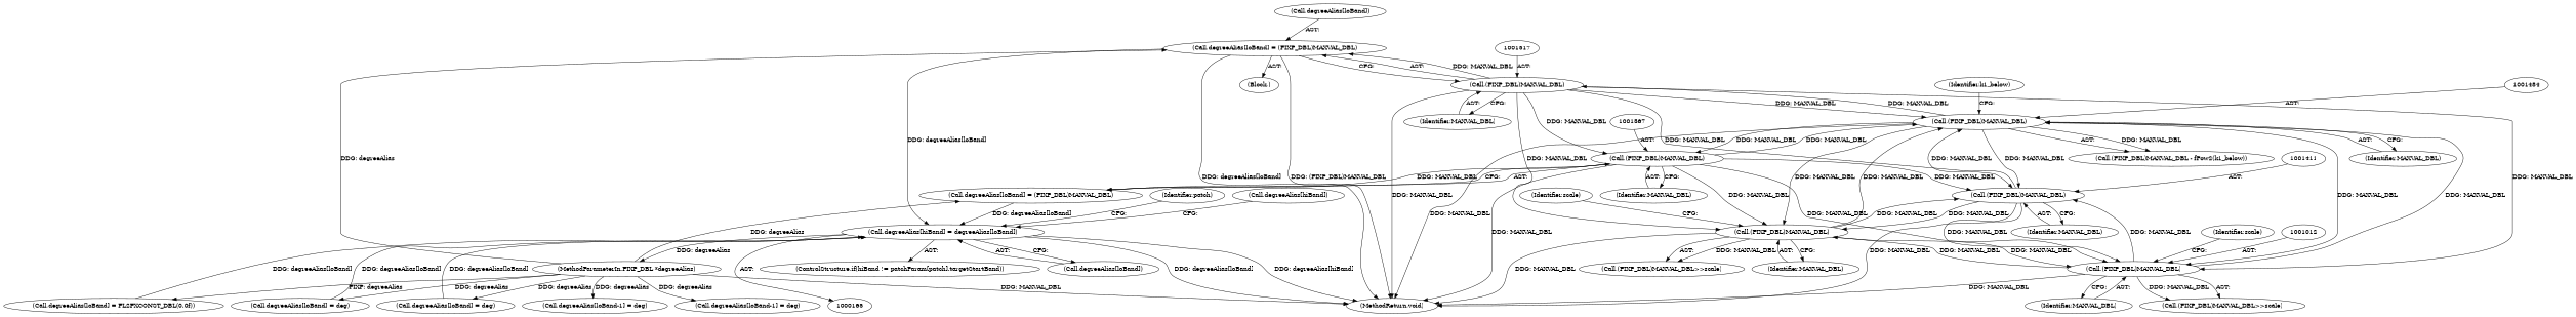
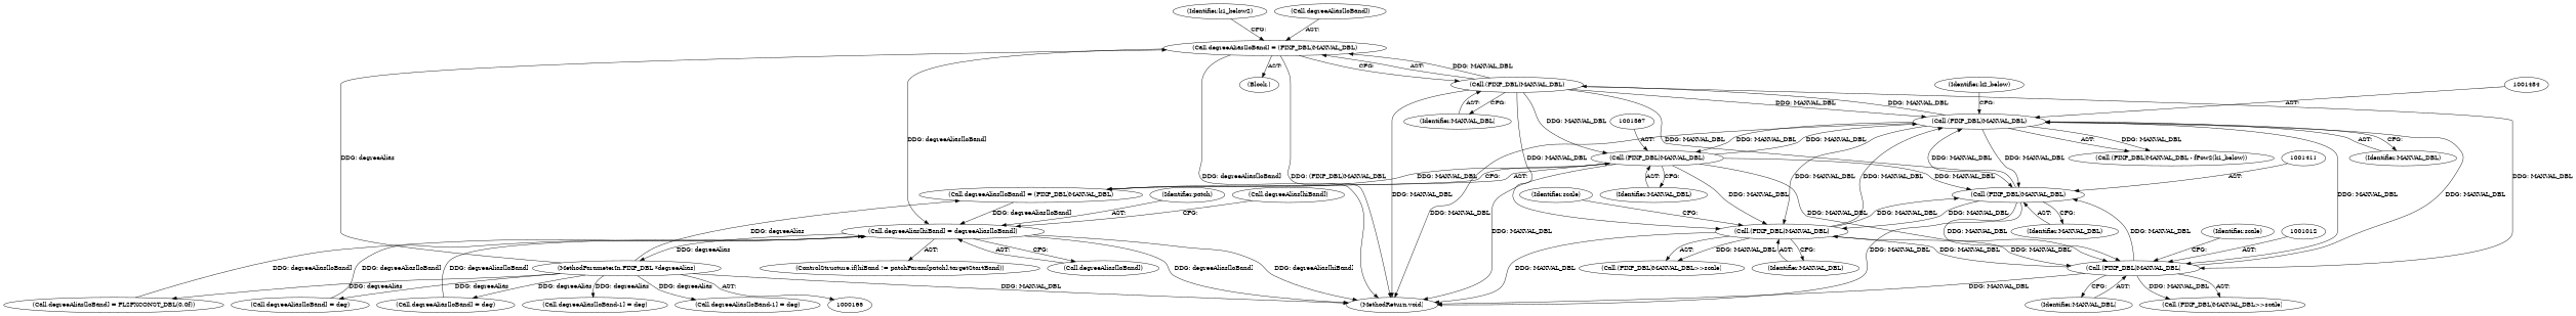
  digraph {
    fontname="DejaVu Serif"
    node [fontname="DejaVu Serif"]
    edge [fontname="DejaVu Serif"]
    n1 [label="(Call,degreeAlias[loBand] = (FIXP_DBL)MAXVAL_DBL)"]
    n2 [label="(Call,(FIXP_DBL)MAXVAL_DBL)"]
    n3 [label="(Call,degreeAlias[hiBand] = degreeAlias[loBand])"]
    n4 [label="(Block,)"]
    n5 [label="(MethodReturn,void)"]
    n6 [label="(Call,(FIXP_DBL)MAXVAL_DBL)"]
    n7 [label="(Call,(FIXP_DBL)MAXVAL_DBL)"]
    n8 [label="(Call,(FIXP_DBL)MAXVAL_DBL)"]
    n9 [label="(Call,(FIXP_DBL)MAXVAL_DBL)"]
    n10 [label="(Call,(FIXP_DBL)MAXVAL_DBL)"]
    n11 [label="(Identifier,MAXVAL_DBL)"]
    n12 [label="(MethodParameterIn,FIXP_DBL *degreeAlias)"]
    n13 [label="(ControlStructure,if(hiBand != patchParam[patch].targetStartBand))"]
    n14 [label="(Call,degreeAlias[loBand])"]
    n15 [label="(Identifier,MAXVAL_DBL)"]
    n16 [label="(Call,(FIXP_DBL)MAXVAL_DBL - fPow2(k1_below))"]
    n17 [label="(Identifier,MAXVAL_DBL)"]
    n18 [label="(Call,(FIXP_DBL)MAXVAL_DBL>>scale)"]
    n19 [label="(Identifier,MAXVAL_DBL)"]
    n20 [label="(Identifier,MAXVAL_DBL)"]
    n21 [label="(Call,(FIXP_DBL)MAXVAL_DBL>>scale)"]
    n22 [label="(Identifier,MAXVAL_DBL)"]
    n23 [label="(Call,degreeAlias[loBand] = (FIXP_DBL)MAXVAL_DBL)"]
    n24 [label="(Call,degreeAlias[loBand-1] = deg)"]
    n25 [label="(Call,degreeAlias[loBand-1] = deg)"]
    n26 [label="(Call,degreeAlias[loBand] = deg)"]
    n27 [label="(Call,degreeAlias[loBand] = deg)"]
    n28 [label="(Call,degreeAlias[loBand] = FL2FXCONST_DBL(0.0f))"]
    1000165
    n30 [label="(Call,degreeAlias[hiBand])"]
    n31 [label="(Identifier,scale)"]
-   n32 [label="(Identifier,k1_below)"]
+   n32 [label="(Identifier,k2_below)"]
    n33 [label="(Identifier,patch)"]
+   n34 [label="(Identifier,k1_below2)"]
    n35 [label="(Identifier,scale)"]
    n36 [label="(Call,degreeAlias[loBand])"]
-   1001517
    1001484
    n39 [label=1001411]
    1001012
    1001567
    n1 -> n2 [label="CFG: "]
    n1 -> n3 [label="DDG: degreeAlias[loBand]"]
    n1 -> n4 [label="AST: "]
    n1 -> n5 [label="DDG: degreeAlias[loBand]"]
    n1 -> n5 [label="DDG: (FIXP_DBL)MAXVAL_DBL"]
    n2 -> n1 [label="AST: "]
    n2 -> n1 [label="DDG: MAXVAL_DBL"]
    n2 -> n5 [label="DDG: MAXVAL_DBL"]
    n2 -> n6 [label="DDG: MAXVAL_DBL"]
    n2 -> n7 [label="DDG: MAXVAL_DBL"]
    n2 -> n8 [label="DDG: MAXVAL_DBL"]
    n2 -> n9 [label="DDG: MAXVAL_DBL"]
    n2 -> n10 [label="DDG: MAXVAL_DBL"]
    n2 -> n11 [label="CFG: "]
    n3 -> n5 [label="DDG: degreeAlias[hiBand]"]
    n3 -> n5 [label="DDG: degreeAlias[loBand]"]
    n3 -> n12 [label="DDG: degreeAlias"]
    n3 -> n13 [label="AST: "]
    n3 -> n14 [label="CFG: "]
    n6 -> n2 [label="DDG: MAXVAL_DBL"]
    n6 -> n5 [label="DDG: MAXVAL_DBL"]
    n6 -> n7 [label="DDG: MAXVAL_DBL"]
    n6 -> n8 [label="DDG: MAXVAL_DBL"]
    n6 -> n9 [label="DDG: MAXVAL_DBL"]
    n6 -> n10 [label="DDG: MAXVAL_DBL"]
    n6 -> n15 [label="CFG: "]
    n6 -> n16 [label="AST: "]
    n6 -> n16 [label="DDG: MAXVAL_DBL"]
    n7 -> n5 [label="DDG: MAXVAL_DBL"]
    n7 -> n6 [label="DDG: MAXVAL_DBL"]
    n7 -> n8 [label="DDG: MAXVAL_DBL"]
    n7 -> n9 [label="DDG: MAXVAL_DBL"]
    n7 -> n17 [label="CFG: "]
    n8 -> n5 [label="DDG: MAXVAL_DBL"]
    n8 -> n6 [label="DDG: MAXVAL_DBL"]
    n8 -> n7 [label="DDG: MAXVAL_DBL"]
    n8 -> n9 [label="DDG: MAXVAL_DBL"]
    n8 -> n18 [label="AST: "]
    n8 -> n18 [label="DDG: MAXVAL_DBL"]
    n8 -> n19 [label="CFG: "]
    n9 -> n5 [label="DDG: MAXVAL_DBL"]
    n9 -> n6 [label="DDG: MAXVAL_DBL"]
    n9 -> n7 [label="DDG: MAXVAL_DBL"]
    n9 -> n8 [label="DDG: MAXVAL_DBL"]
    n9 -> n20 [label="CFG: "]
    n9 -> n21 [label="AST: "]
    n9 -> n21 [label="DDG: MAXVAL_DBL"]
    n10 -> n5 [label="DDG: MAXVAL_DBL"]
    n10 -> n6 [label="DDG: MAXVAL_DBL"]
    n10 -> n7 [label="DDG: MAXVAL_DBL"]
    n10 -> n8 [label="DDG: MAXVAL_DBL"]
    n10 -> n9 [label="DDG: MAXVAL_DBL"]
    n10 -> n22 [label="CFG: "]
    n10 -> n23 [label="AST: "]
    n10 -> n23 [label="DDG: MAXVAL_DBL"]
    n11 -> n2 [label="AST: "]
    n12 -> n1 [label="DDG: degreeAlias"]
    n12 -> n5 [label="DDG: MAXVAL_DBL"]
    n12 -> n23 [label="DDG: degreeAlias"]
    n12 -> n24 [label="DDG: degreeAlias"]
    n12 -> n25 [label="DDG: degreeAlias"]
    n12 -> n26 [label="DDG: degreeAlias"]
    n12 -> n27 [label="DDG: degreeAlias"]
-   n12 -> n28 [label="FIXP: degreeAlias"]
-   n3 -> 1000165 [label="AST: "]
+   n12 -> n28 [label="DDG: degreeAlias"]
+   n12 -> 1000165 [label="AST: "]
    n14 -> n3 [label="AST: "]
    n15 -> n6 [label="AST: "]
    n17 -> n7 [label="AST: "]
    n19 -> n8 [label="AST: "]
    n20 -> n9 [label="AST: "]
    n22 -> n10 [label="AST: "]
    n23 -> n3 [label="DDG: degreeAlias[loBand]"]
    n23 -> n10 [label="CFG: "]
    n26 -> n3 [label="DDG: degreeAlias[loBand]"]
    n27 -> n3 [label="DDG: degreeAlias[loBand]"]
    n28 -> n3 [label="DDG: degreeAlias[loBand]"]
    n30 -> n3 [label="CFG: "]
    n31 -> n8 [label="CFG: "]
    n32 -> n6 [label="CFG: "]
-   n33 -> n3 [label="CFG: "]
+   n33 -> n3 [label="AST: "]
+   n34 -> n1 [label="CFG: "]
    n35 -> n9 [label="CFG: "]
    n36 -> n1 [label="AST: "]
-   1001517 -> n2 [label="AST: "]
    1001484 -> n6 [label="AST: "]
    n39 -> n7 [label="AST: "]
    1001012 -> n9 [label="AST: "]
    1001567 -> n10 [label="AST: "]
  }
